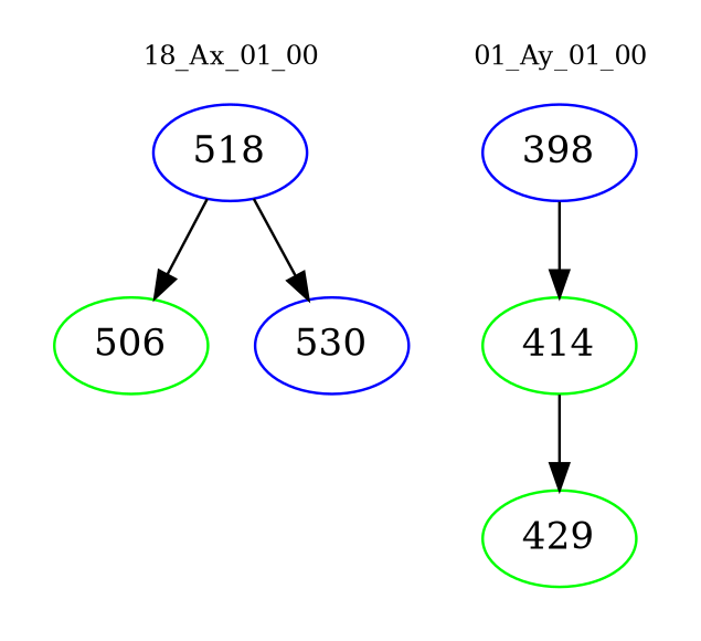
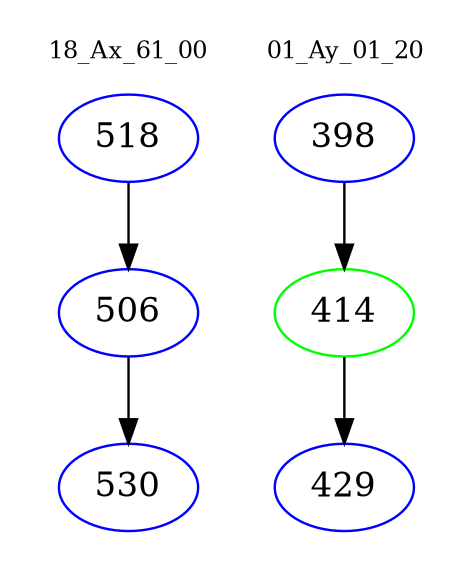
  digraph {
    fontname="DejaVu Serif"
    node [color=blue fontname="DejaVu Serif"]
    edge [color=black fontname="DejaVu Serif"]
    n1 [label=518]
-   n2 [color=green label=506]
+   n2 [label=506]
    n3 [label=530]
    n4 [color=green label=414]
    n5 [label=398]
-   n6 [color=green label=429]
+   n6 [label=429]
    subgraph cluster_1 {
      color=white
      fontsize=10
-     label="18_Ax_01_00"
+     label="18_Ax_61_00"
      n1
      n2
      n3
    }
    subgraph cluster_2 {
      color=white
      fontsize=10
-     label="01_Ay_01_00"
+     label="01_Ay_01_20"
      n4
      n5
      n6
    }
    n1 -> n2
-   n1 -> n3
+   n2 -> n3
    n4 -> n6
    n5 -> n4
  }
